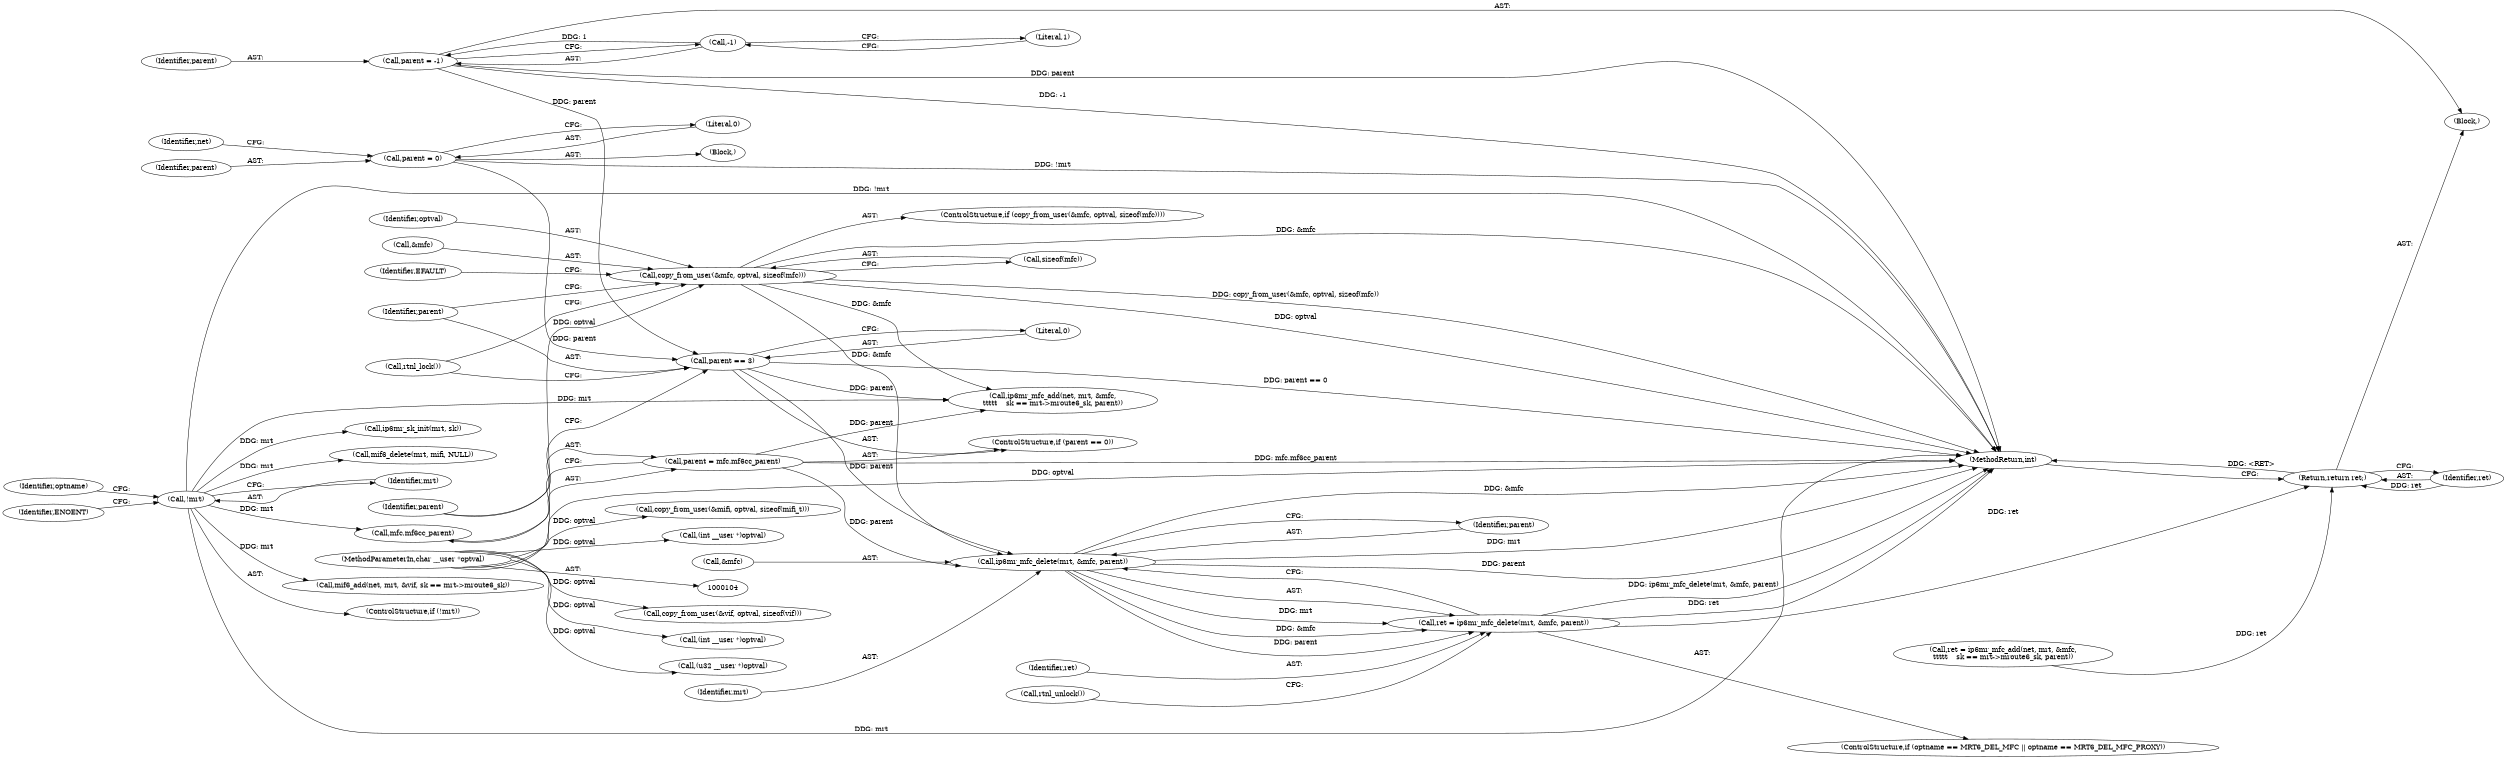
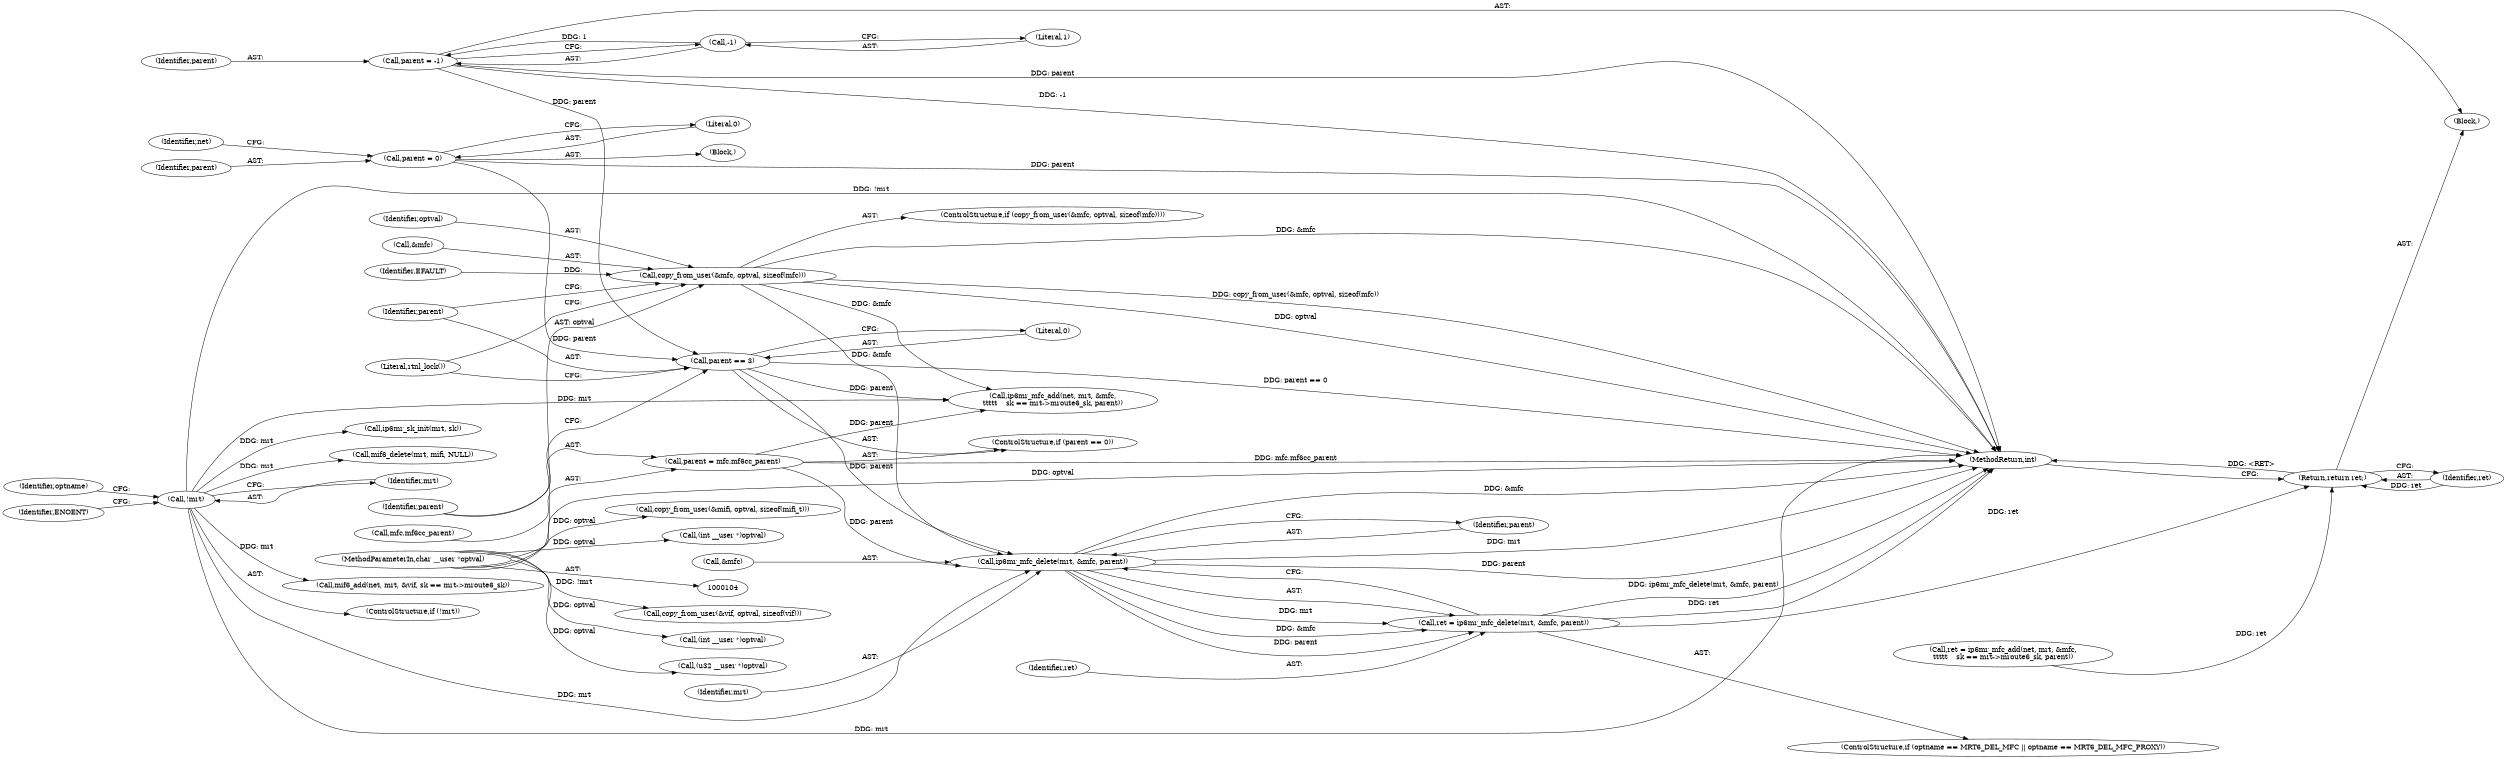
  digraph {
    rankdir=LR
    n1 [label="(Call,ip6mr_mfc_delete(mrt, &mfc, parent))"]
    n2 [label="(Call,ret = ip6mr_mfc_delete(mrt, &mfc, parent))"]
    n3 [label="(MethodReturn,int)"]
    n4 [label="(Identifier,parent)"]
    n5 [label="(Return,return ret;)"]
    n6 [label="(ControlStructure,if (optname == MRT6_DEL_MFC || optname == MRT6_DEL_MFC_PROXY))"]
    n7 [label="(Call,!mrt)"]
    n8 [label="(Call,mif6_add(net, mrt, &vif, sk == mrt->mroute6_sk))"]
    n9 [label="(ControlStructure,if (!mrt))"]
    n10 [label="(Identifier,mrt)"]
    n11 [label="(Call,ip6mr_sk_init(mrt, sk))"]
    n12 [label="(Call,mif6_delete(mrt, mifi, NULL))"]
    n13 [label="(Call,ip6mr_mfc_add(net, mrt, &mfc,\n\t\t\t\t\t    sk == mrt->mroute6_sk, parent))"]
    n14 [label="(Call,copy_from_user(&mfc, optval, sizeof(mfc)))"]
-   n15 [label="(Call,sizeof(mfc))"]
    n16 [label="(ControlStructure,if (copy_from_user(&mfc, optval, sizeof(mfc))))"]
    n17 [label="(MethodParameterIn,char __user *optval)"]
    n18 [label="(Call,(u32 __user *)optval)"]
    n19 [label="(Call,copy_from_user(&mifi, optval, sizeof(mifi_t)))"]
    n20 [label="(Call,(int __user *)optval)"]
    n21 [label="(Call,copy_from_user(&vif, optval, sizeof(vif)))"]
    n22 [label="(Call,(int __user *)optval)"]
    1000104
    n24 [label="(Call,parent = mfc.mf6cc_parent)"]
    n25 [label="(ControlStructure,if (parent == 0))"]
    n26 [label="(Call,mfc.mf6cc_parent)"]
    n27 [label="(Call,parent == 3)"]
    n28 [label="(Literal,0)"]
    n29 [label="(Call,parent = -1)"]
    n30 [label="(Call,-1)"]
    n31 [label="(Block,)"]
    n32 [label="(Literal,1)"]
    n33 [label="(Call,parent = 0)"]
    n34 [label="(Literal,0)"]
    n35 [label="(Block,)"]
    n36 [label="(Identifier,ret)"]
    n37 [label="(Identifier,parent)"]
    n38 [label="(Call,&mfc)"]
    n39 [label="(Identifier,EFAULT)"]
-   n40 [label="(Call,rtnl_lock())"]
+   n40 [label="(Literal,rtnl_lock())"]
    n41 [label="(Identifier,ret)"]
    n42 [label="(Identifier,parent)"]
-   n43 [label="(Call,rtnl_unlock())"]
    n44 [label="(Call,ret = ip6mr_mfc_add(net, mrt, &mfc,\n\t\t\t\t\t    sk == mrt->mroute6_sk, parent))"]
    n45 [label="(Identifier,optname)"]
    n46 [label="(Identifier,parent)"]
    n47 [label="(Call,&mfc)"]
    n48 [label="(Identifier,mrt)"]
    n49 [label="(Identifier,net)"]
    n50 [label="(Identifier,parent)"]
    n51 [label="(Identifier,optval)"]
    n52 [label="(Identifier,ENOENT)"]
    n1 -> n2 [label="AST: "]
    n1 -> n2 [label="DDG: mrt"]
    n1 -> n2 [label="DDG: &mfc"]
    n1 -> n2 [label="DDG: parent"]
    n1 -> n3 [label="DDG: parent"]
    n1 -> n3 [label="DDG: mrt"]
    n1 -> n3 [label="DDG: &mfc"]
    n1 -> n4 [label="CFG: "]
    n2 -> n1 [label="CFG: "]
    n2 -> n3 [label="DDG: ret"]
    n2 -> n3 [label="DDG: ip6mr_mfc_delete(mrt, &mfc, parent)"]
    n2 -> n5 [label="DDG: ret"]
    n2 -> n6 [label="AST: "]
    n3 -> n5 [label="CFG: "]
    n4 -> n1 [label="AST: "]
    n5 -> n3 [label="DDG: <RET>"]
    n5 -> n31 [label="AST: "]
    n5 -> n36 [label="CFG: "]
-   n7 -> n26 [label="DDG: mrt"]
+   n7 -> n1 [label="DDG: mrt"]
    n7 -> n3 [label="DDG: mrt"]
    n7 -> n3 [label="DDG: !mrt"]
    n7 -> n8 [label="DDG: mrt"]
    n7 -> n9 [label="AST: "]
    n7 -> n10 [label="CFG: "]
    n7 -> n11 [label="DDG: mrt"]
    n7 -> n12 [label="DDG: mrt"]
    n7 -> n13 [label="DDG: mrt"]
    n10 -> n7 [label="AST: "]
    n14 -> n1 [label="DDG: &mfc"]
    n14 -> n3 [label="DDG: optval"]
    n14 -> n3 [label="DDG: &mfc"]
    n14 -> n3 [label="DDG: copy_from_user(&mfc, optval, sizeof(mfc))"]
    n14 -> n13 [label="DDG: &mfc"]
-   n14 -> n15 [label="CFG: "]
    n14 -> n16 [label="AST: "]
-   n15 -> n14 [label="AST: "]
    n17 -> n3 [label="DDG: optval"]
-   n17 -> n14 [label="DDG: optval"]
+   n17 -> n14 [label="AST: optval"]
    n17 -> n18 [label="DDG: optval"]
    n17 -> n19 [label="DDG: optval"]
    n17 -> n20 [label="DDG: optval"]
-   n17 -> n21 [label="DDG: optval"]
+   n17 -> n21 [label="DDG: !mrt"]
    n17 -> n22 [label="DDG: optval"]
    n17 -> 1000104 [label="AST: "]
    n24 -> n1 [label="DDG: parent"]
    n24 -> n3 [label="DDG: mfc.mf6cc_parent"]
    n24 -> n13 [label="DDG: parent"]
    n24 -> n25 [label="AST: "]
-   n24 -> n26 [label="CFG: "]
    n26 -> n24 [label="AST: "]
    n27 -> n1 [label="DDG: parent"]
    n27 -> n3 [label="DDG: parent == 0"]
    n27 -> n13 [label="DDG: parent"]
    n27 -> n25 [label="AST: "]
    n27 -> n28 [label="CFG: "]
    n28 -> n27 [label="AST: "]
    n29 -> n3 [label="DDG: parent"]
    n29 -> n3 [label="DDG: -1"]
    n29 -> n27 [label="DDG: parent"]
    n29 -> n30 [label="CFG: "]
    n29 -> n31 [label="AST: "]
    n30 -> n29 [label="AST: "]
    n30 -> n29 [label="DDG: 1"]
    n30 -> n32 [label="CFG: "]
-   n32 -> n30 [label="CFG: "]
-   n33 -> n3 [label="DDG: !mrt"]
+   n32 -> n30 [label="AST: "]
+   n33 -> n3 [label="DDG: parent"]
    n33 -> n27 [label="DDG: parent"]
    n33 -> n34 [label="CFG: "]
    n33 -> n35 [label="AST: "]
    n34 -> n33 [label="AST: "]
    n36 -> n5 [label="AST: "]
    n36 -> n5 [label="DDG: ret"]
    n37 -> n33 [label="AST: "]
    n38 -> n14 [label="AST: "]
-   n39 -> n14 [label="CFG: "]
+   n39 -> n14 [label="DDG: "]
    n40 -> n14 [label="CFG: "]
    n40 -> n27 [label="CFG: "]
    n41 -> n2 [label="AST: "]
    n42 -> n14 [label="CFG: "]
    n42 -> n27 [label="AST: "]
-   n43 -> n2 [label="CFG: "]
    n44 -> n5 [label="DDG: ret"]
    n45 -> n7 [label="CFG: "]
    n46 -> n29 [label="AST: "]
    n47 -> n1 [label="AST: "]
    n48 -> n1 [label="AST: "]
    n49 -> n33 [label="CFG: "]
    n50 -> n24 [label="AST: "]
    n50 -> n27 [label="CFG: "]
    n51 -> n14 [label="AST: "]
    n52 -> n7 [label="CFG: "]
  }
